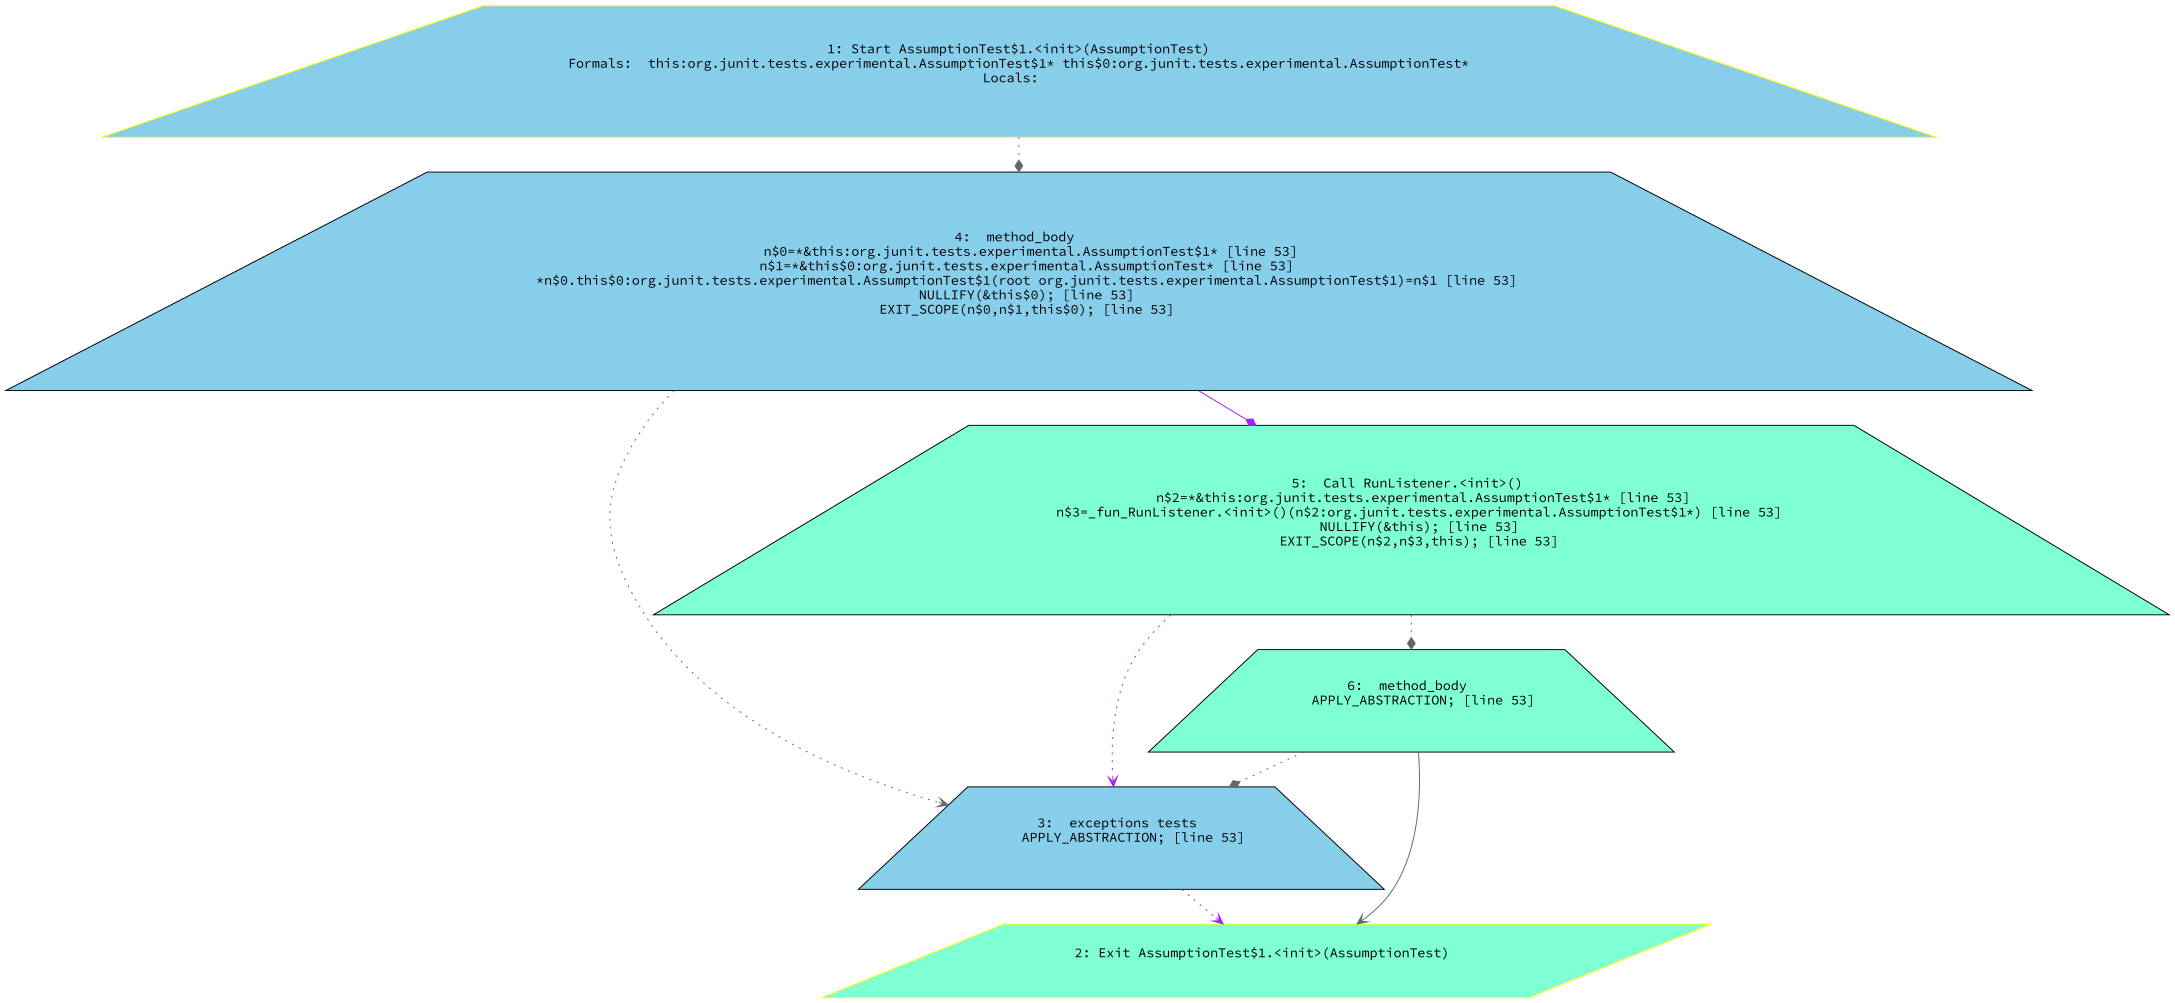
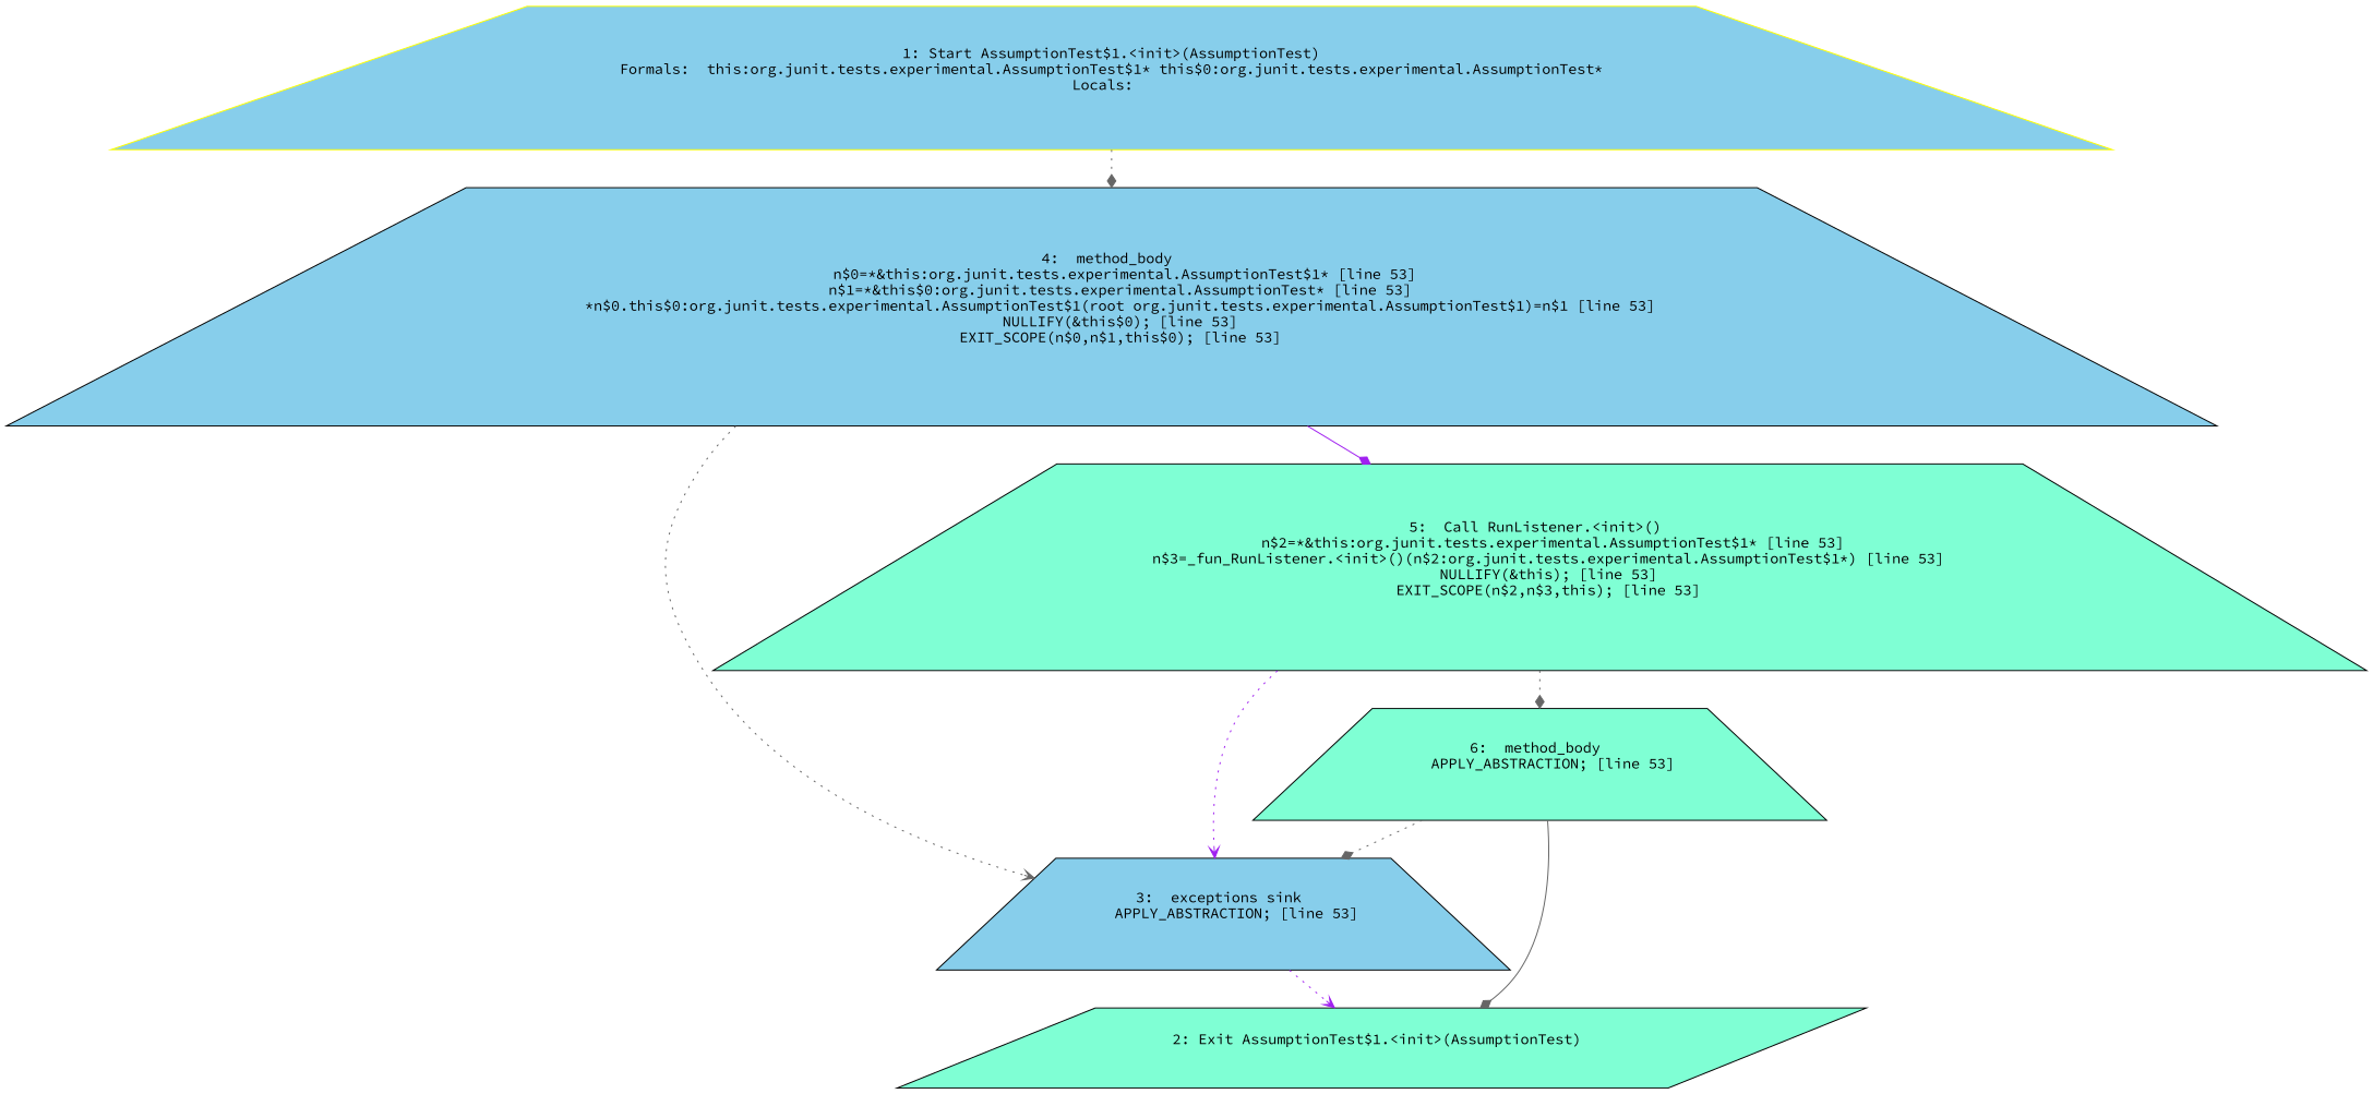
  digraph {
    fontname="Source Code Pro"
    node [fillcolor=skyblue fontname="Source Code Pro" shape=trapezium style=filled]
    edge [arrowhead=diamond color=gray40 fontname="Source Code Pro" style=dotted]
    n1 [color=yellow label="1: Start AssumptionTest$1.<init>(AssumptionTest)\nFormals:  this:org.junit.tests.experimental.AssumptionTest$1* this$0:org.junit.tests.experimental.AssumptionTest*\nLocals:  \n  "]
    n2 [label="4:  method_body \n   n$0=*&this:org.junit.tests.experimental.AssumptionTest$1* [line 53]\n  n$1=*&this$0:org.junit.tests.experimental.AssumptionTest* [line 53]\n  *n$0.this$0:org.junit.tests.experimental.AssumptionTest$1(root org.junit.tests.experimental.AssumptionTest$1)=n$1 [line 53]\n  NULLIFY(&this$0); [line 53]\n  EXIT_SCOPE(n$0,n$1,this$0); [line 53]\n "]
-   n3 [label="3:  exceptions tests \n   APPLY_ABSTRACTION; [line 53]\n "]
+   n3 [label="3:  exceptions sink \n   APPLY_ABSTRACTION; [line 53]\n "]
    n4 [fillcolor=aquamarine label="5:  Call RunListener.<init>() \n   n$2=*&this:org.junit.tests.experimental.AssumptionTest$1* [line 53]\n  n$3=_fun_RunListener.<init>()(n$2:org.junit.tests.experimental.AssumptionTest$1*) [line 53]\n  NULLIFY(&this); [line 53]\n  EXIT_SCOPE(n$2,n$3,this); [line 53]\n "]
-   n5 [color=yellow fillcolor=aquamarine label="2: Exit AssumptionTest$1.<init>(AssumptionTest) \n  " shape=parallelogram]
+   n5 [color=black fillcolor=aquamarine label="2: Exit AssumptionTest$1.<init>(AssumptionTest) \n  " shape=parallelogram]
    n6 [fillcolor=aquamarine label="6:  method_body \n   APPLY_ABSTRACTION; [line 53]\n "]
    n1 -> n2
    n2 -> n3 [arrowhead=vee]
    n2 -> n4 [color=purple style=solid]
    n3 -> n5 [arrowhead=vee color=purple]
    n4 -> n3 [arrowhead=vee color=purple]
    n4 -> n6
    n6 -> n3
-   n6 -> n5 [arrowhead=vee style=solid]
+   n6 -> n5 [style=solid]
  }
